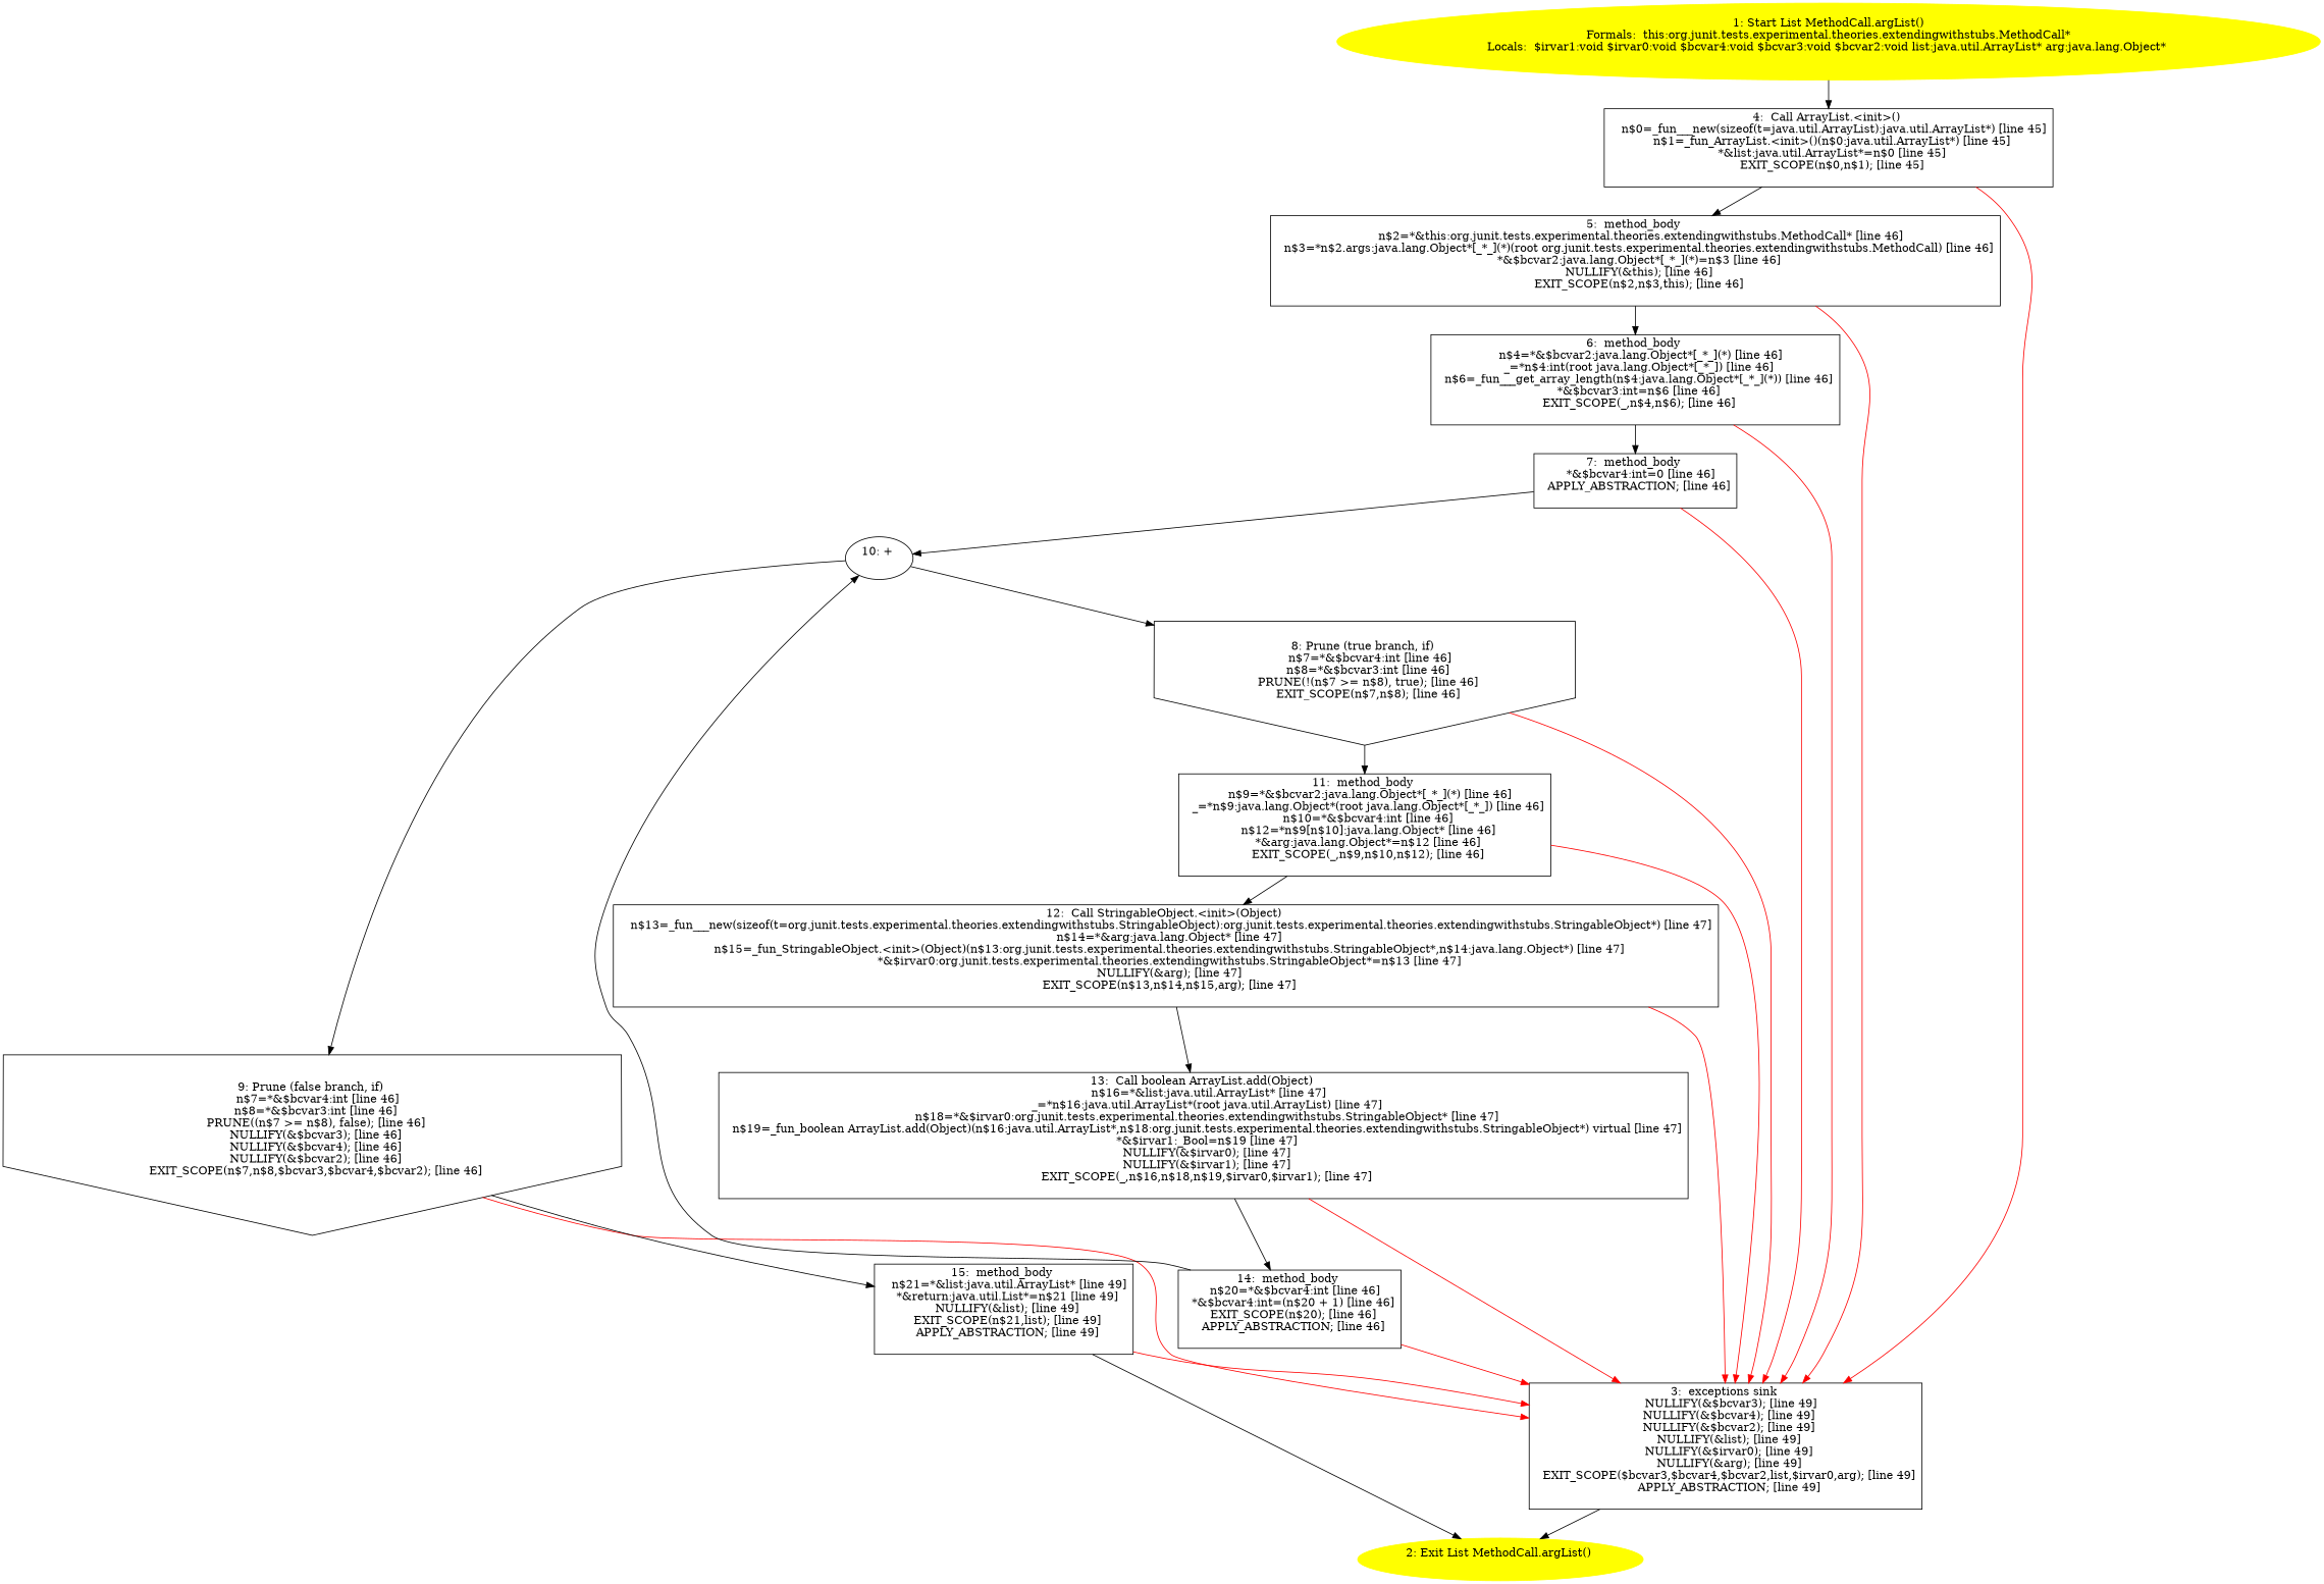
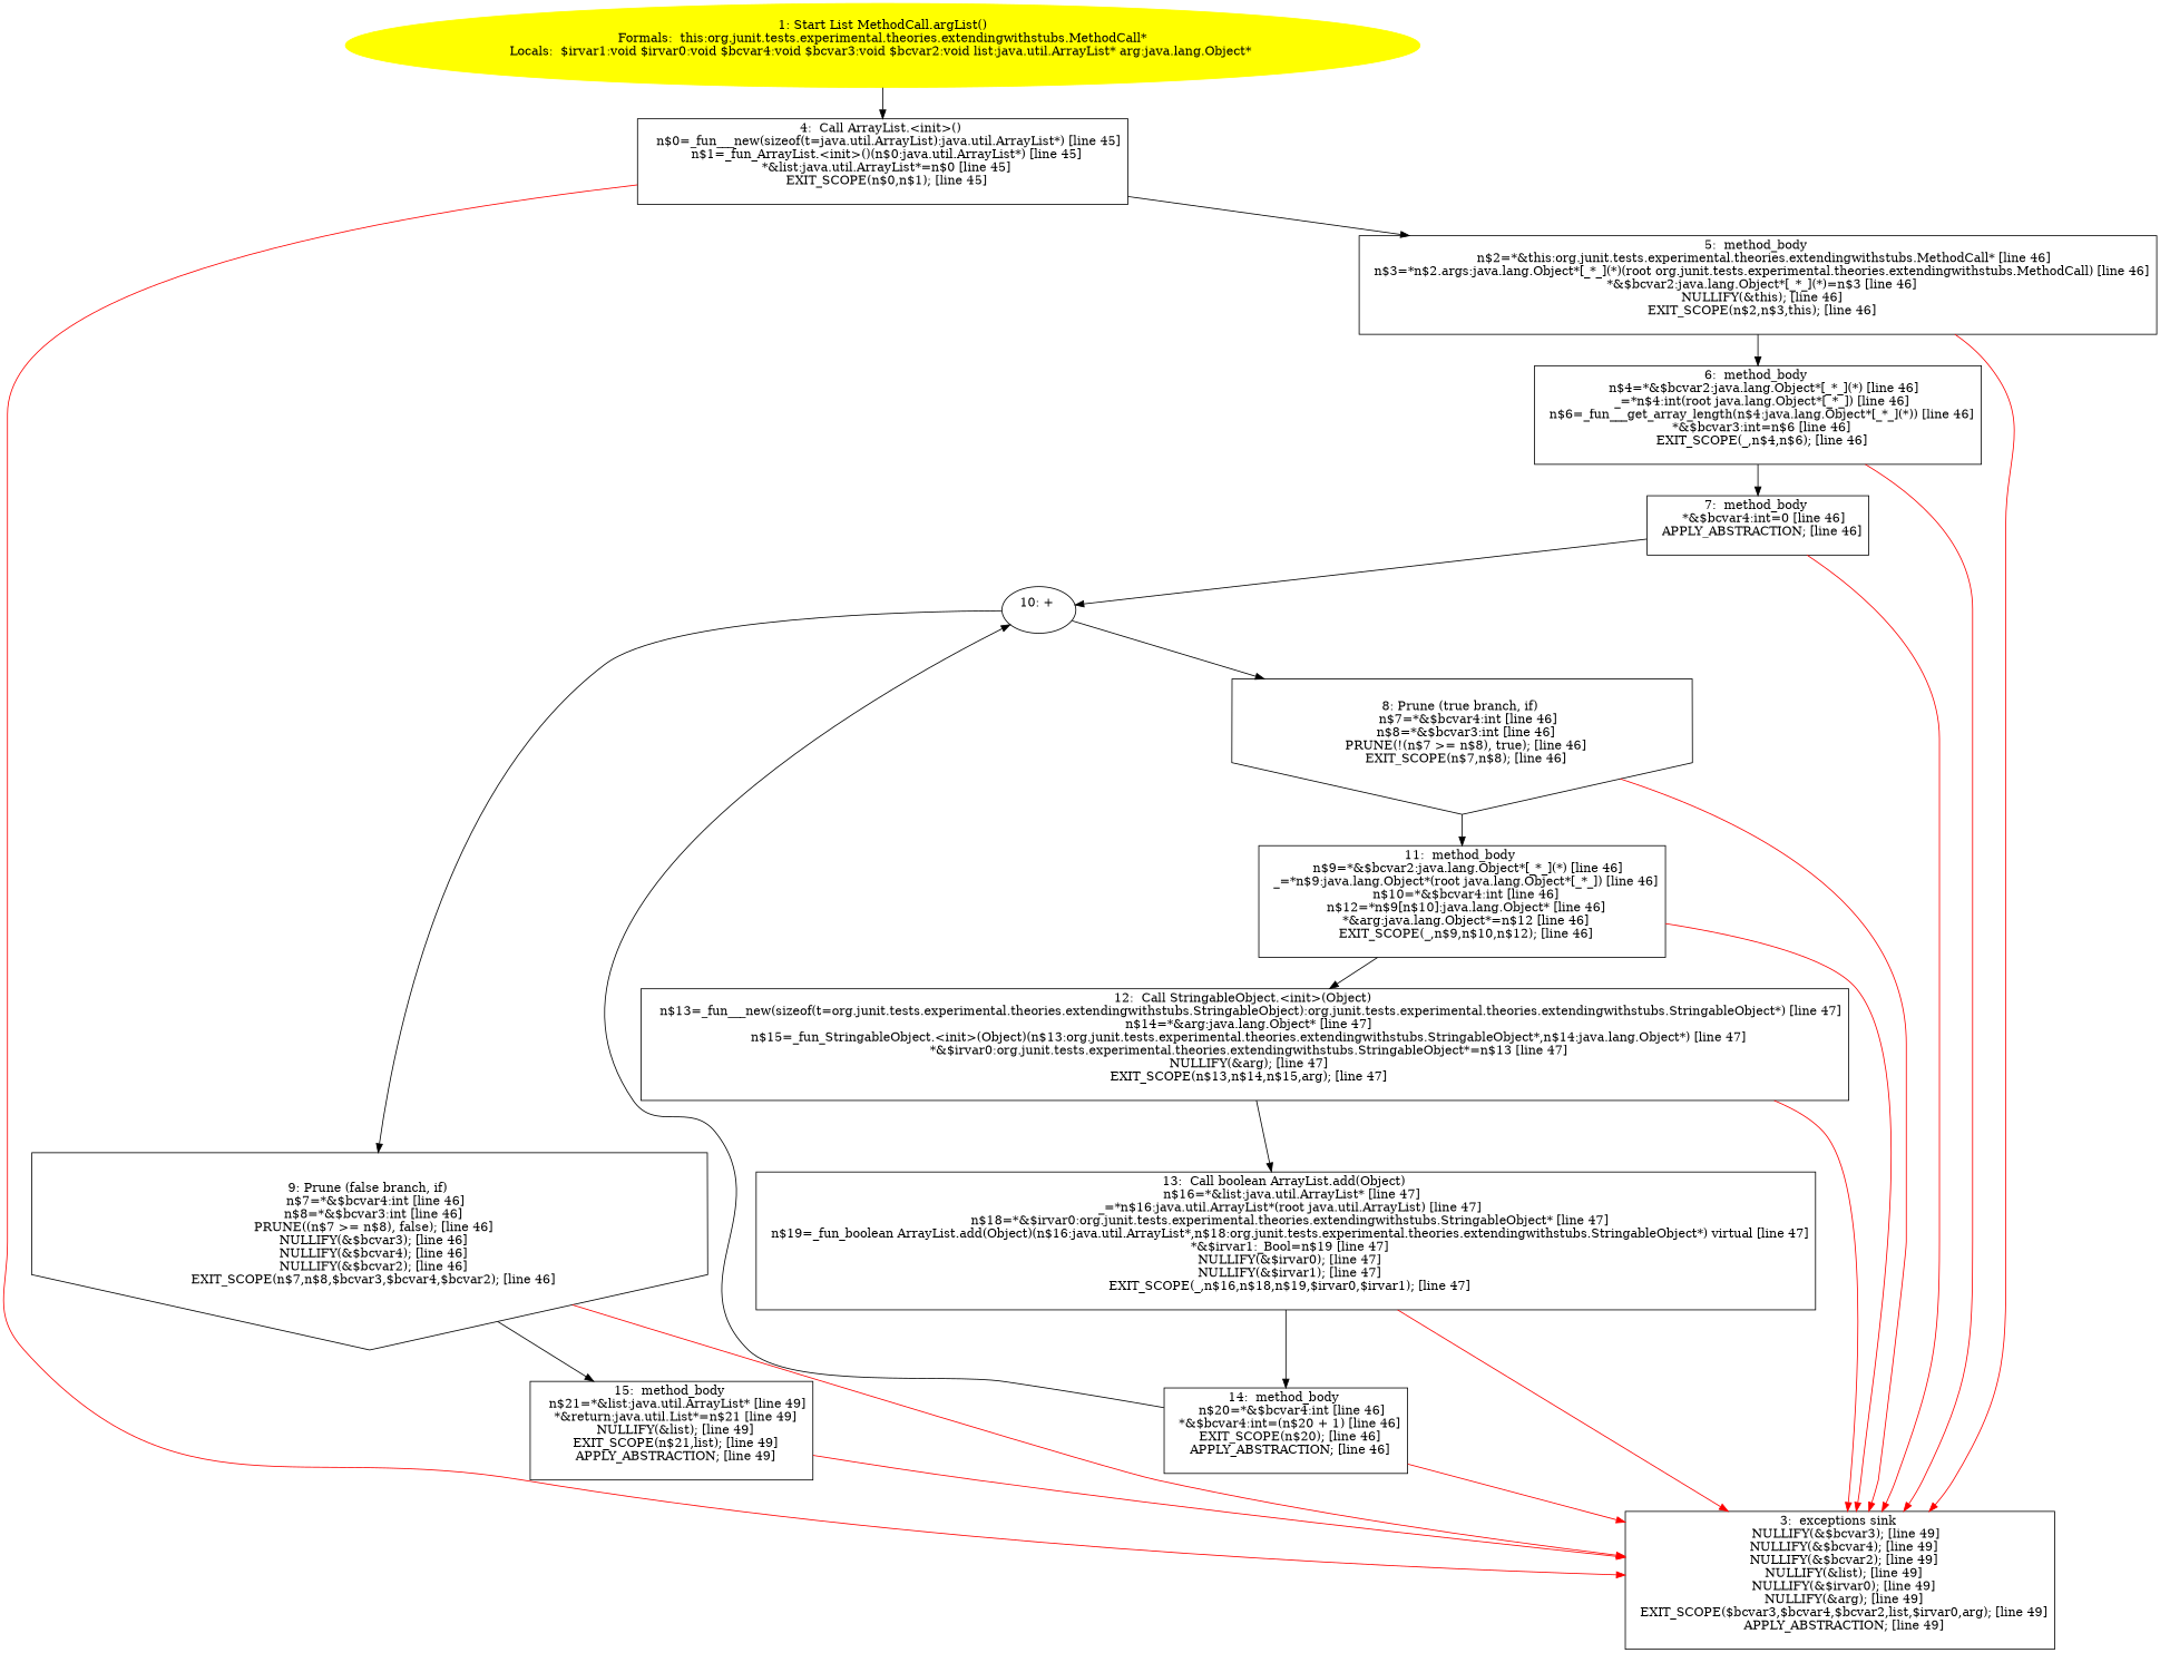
  digraph {
    node [shape=box]
    n1 [color=yellow label="1: Start List MethodCall.argList()\nFormals:  this:org.junit.tests.experimental.theories.extendingwithstubs.MethodCall*\nLocals:  $irvar1:void $irvar0:void $bcvar4:void $bcvar3:void $bcvar2:void list:java.util.ArrayList* arg:java.lang.Object* \n  " style=filled shape=""]
    n2 [label="4:  Call ArrayList.<init>() \n   n$0=_fun___new(sizeof(t=java.util.ArrayList):java.util.ArrayList*) [line 45]\n  n$1=_fun_ArrayList.<init>()(n$0:java.util.ArrayList*) [line 45]\n  *&list:java.util.ArrayList*=n$0 [line 45]\n  EXIT_SCOPE(n$0,n$1); [line 45]\n "]
    n3 [label="3:  exceptions sink \n   NULLIFY(&$bcvar3); [line 49]\n  NULLIFY(&$bcvar4); [line 49]\n  NULLIFY(&$bcvar2); [line 49]\n  NULLIFY(&list); [line 49]\n  NULLIFY(&$irvar0); [line 49]\n  NULLIFY(&arg); [line 49]\n  EXIT_SCOPE($bcvar3,$bcvar4,$bcvar2,list,$irvar0,arg); [line 49]\n  APPLY_ABSTRACTION; [line 49]\n "]
    n4 [label="5:  method_body \n   n$2=*&this:org.junit.tests.experimental.theories.extendingwithstubs.MethodCall* [line 46]\n  n$3=*n$2.args:java.lang.Object*[_*_](*)(root org.junit.tests.experimental.theories.extendingwithstubs.MethodCall) [line 46]\n  *&$bcvar2:java.lang.Object*[_*_](*)=n$3 [line 46]\n  NULLIFY(&this); [line 46]\n  EXIT_SCOPE(n$2,n$3,this); [line 46]\n "]
-   n5 [color=yellow label="2: Exit List MethodCall.argList() \n  " style=filled shape=""]
    n6 [label="6:  method_body \n   n$4=*&$bcvar2:java.lang.Object*[_*_](*) [line 46]\n  _=*n$4:int(root java.lang.Object*[_*_]) [line 46]\n  n$6=_fun___get_array_length(n$4:java.lang.Object*[_*_](*)) [line 46]\n  *&$bcvar3:int=n$6 [line 46]\n  EXIT_SCOPE(_,n$4,n$6); [line 46]\n "]
    n7 [label="7:  method_body \n   *&$bcvar4:int=0 [line 46]\n  APPLY_ABSTRACTION; [line 46]\n "]
    n8 [label="10: + \n  " shape=""]
    n9 [label="8: Prune (true branch, if) \n   n$7=*&$bcvar4:int [line 46]\n  n$8=*&$bcvar3:int [line 46]\n  PRUNE(!(n$7 >= n$8), true); [line 46]\n  EXIT_SCOPE(n$7,n$8); [line 46]\n " shape=invhouse]
    n10 [label="9: Prune (false branch, if) \n   n$7=*&$bcvar4:int [line 46]\n  n$8=*&$bcvar3:int [line 46]\n  PRUNE((n$7 >= n$8), false); [line 46]\n  NULLIFY(&$bcvar3); [line 46]\n  NULLIFY(&$bcvar4); [line 46]\n  NULLIFY(&$bcvar2); [line 46]\n  EXIT_SCOPE(n$7,n$8,$bcvar3,$bcvar4,$bcvar2); [line 46]\n " shape=invhouse]
    n11 [label="11:  method_body \n   n$9=*&$bcvar2:java.lang.Object*[_*_](*) [line 46]\n  _=*n$9:java.lang.Object*(root java.lang.Object*[_*_]) [line 46]\n  n$10=*&$bcvar4:int [line 46]\n  n$12=*n$9[n$10]:java.lang.Object* [line 46]\n  *&arg:java.lang.Object*=n$12 [line 46]\n  EXIT_SCOPE(_,n$9,n$10,n$12); [line 46]\n "]
    n12 [label="12:  Call StringableObject.<init>(Object) \n   n$13=_fun___new(sizeof(t=org.junit.tests.experimental.theories.extendingwithstubs.StringableObject):org.junit.tests.experimental.theories.extendingwithstubs.StringableObject*) [line 47]\n  n$14=*&arg:java.lang.Object* [line 47]\n  n$15=_fun_StringableObject.<init>(Object)(n$13:org.junit.tests.experimental.theories.extendingwithstubs.StringableObject*,n$14:java.lang.Object*) [line 47]\n  *&$irvar0:org.junit.tests.experimental.theories.extendingwithstubs.StringableObject*=n$13 [line 47]\n  NULLIFY(&arg); [line 47]\n  EXIT_SCOPE(n$13,n$14,n$15,arg); [line 47]\n "]
    n13 [label="15:  method_body \n   n$21=*&list:java.util.ArrayList* [line 49]\n  *&return:java.util.List*=n$21 [line 49]\n  NULLIFY(&list); [line 49]\n  EXIT_SCOPE(n$21,list); [line 49]\n  APPLY_ABSTRACTION; [line 49]\n "]
    n14 [label="13:  Call boolean ArrayList.add(Object) \n   n$16=*&list:java.util.ArrayList* [line 47]\n  _=*n$16:java.util.ArrayList*(root java.util.ArrayList) [line 47]\n  n$18=*&$irvar0:org.junit.tests.experimental.theories.extendingwithstubs.StringableObject* [line 47]\n  n$19=_fun_boolean ArrayList.add(Object)(n$16:java.util.ArrayList*,n$18:org.junit.tests.experimental.theories.extendingwithstubs.StringableObject*) virtual [line 47]\n  *&$irvar1:_Bool=n$19 [line 47]\n  NULLIFY(&$irvar0); [line 47]\n  NULLIFY(&$irvar1); [line 47]\n  EXIT_SCOPE(_,n$16,n$18,n$19,$irvar0,$irvar1); [line 47]\n "]
    n15 [label="14:  method_body \n   n$20=*&$bcvar4:int [line 46]\n  *&$bcvar4:int=(n$20 + 1) [line 46]\n  EXIT_SCOPE(n$20); [line 46]\n  APPLY_ABSTRACTION; [line 46]\n "]
    n1 -> n2
    n2 -> n3 [color=red]
    n2 -> n4
-   n3 -> n5
    n4 -> n3 [color=red]
    n4 -> n6
    n6 -> n3 [color=red]
    n6 -> n7
    n7 -> n3 [color=red]
    n7 -> n8
    n8 -> n9
    n8 -> n10
    n9 -> n3 [color=red]
    n9 -> n11
    n10 -> n3 [color=red]
    n10 -> n13
    n11 -> n3 [color=red]
    n11 -> n12
    n12 -> n3 [color=red]
    n12 -> n14
    n13 -> n3 [color=red]
-   n13 -> n5
    n14 -> n3 [color=red]
    n14 -> n15
    n15 -> n3 [color=red]
    n15 -> n8
  }
